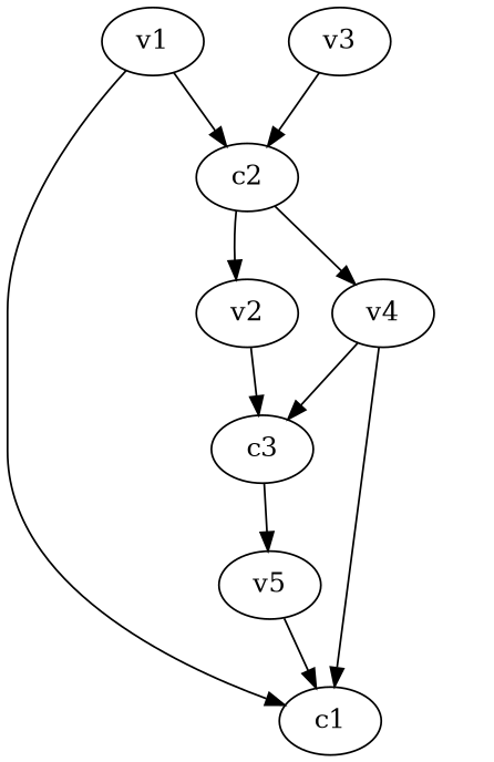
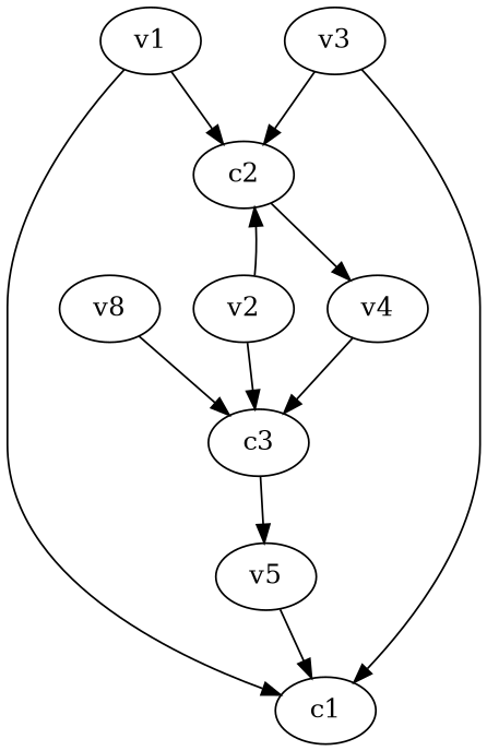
  strict digraph {
    edge [weight=1]
    c2
    v4
    c3
+   v8
    v5
    c1
    v1
    v2
    v3
    c2 -> v4
    v4 -> c3
    c3 -> v5
+   v8 -> c3
    v5 -> c1
    v1 -> c2
    v1 -> c1
-   c2 -> v2
+   v2 -> c2
    v2 -> c3
    v3 -> c2
-   v4 -> c1
+   v3 -> c1
  }
